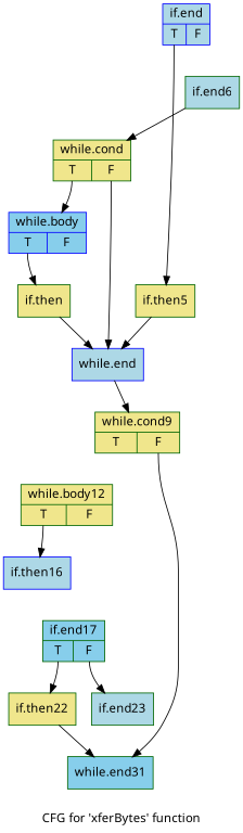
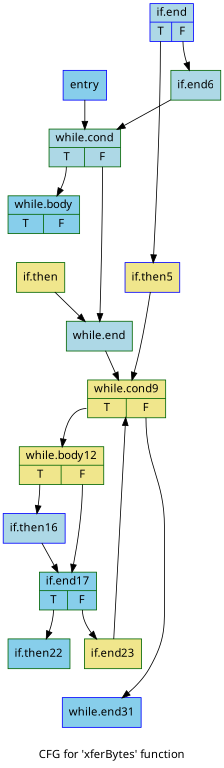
  digraph {
    fontname="Noto Sans"
    label="CFG for 'xferBytes' function"
    node [color=darkgreen fillcolor=lightblue fontname="Noto Sans" shape=record style=filled]
    edge [fontname="Noto Sans"]
-   n2 [fillcolor=khaki label="{while.cond|{<s0>T|<s1>F}}"]
-   n3 [color=blue fillcolor=skyblue label="{while.body|{<s0>T|<s1>F}}"]
-   n4 [color=blue label="{while.end}"]
+   n1 [color=blue fillcolor=skyblue label="{entry}"]
+   n2 [label="{while.cond|{<s0>T|<s1>F}}"]
+   n3 [fillcolor=skyblue label="{while.body|{<s0>T|<s1>F}}"]
+   n4 [label="{while.end}"]
    n5 [fillcolor=khaki label="{if.then}"]
    n6 [fillcolor=khaki label="{while.cond9|{<s0>T|<s1>F}}"]
    n7 [color=blue label="{if.end|{<s0>T|<s1>F}}"]
-   n8 [fillcolor=khaki label="{if.then5}"]
+   n8 [color=blue fillcolor=khaki label="{if.then5}"]
    n9 [label="{if.end6}"]
    n10 [fillcolor=khaki label="{while.body12|{<s0>T|<s1>F}}"]
-   n11 [fillcolor=skyblue label="{while.end31}"]
+   n11 [color=blue fillcolor=skyblue label="{while.end31}"]
    n12 [color=blue label="{if.then16}"]
    n13 [fillcolor=skyblue label="{if.end17|{<s0>T|<s1>F}}"]
-   n14 [fillcolor=khaki label="{if.then22}"]
-   n15 [label="{if.end23}"]
+   n14 [fillcolor=skyblue label="{if.then22}"]
+   n15 [fillcolor=khaki label="{if.end23}"]
+   n1 -> n2
    n2 -> n3 [tailport=s0]
    n2 -> n4 [tailport=s1]
-   n3 -> n5 [tailport=s0]
    n4 -> n6
    n5 -> n4
+   n6 -> n10 [tailport=s0]
    n6 -> n11 [tailport=s1]
    n7 -> n8 [tailport=s0]
-   n8 -> n4
+   n7 -> n9 [tailport=s1]
+   n8 -> n6
    n9 -> n2
    n10 -> n12 [tailport=s0]
+   n10 -> n13 [tailport=s1]
+   n12 -> n13
    n13 -> n14 [tailport=s0]
    n13 -> n15 [tailport=s1]
-   n14 -> n11
+   n15 -> n6
  }
